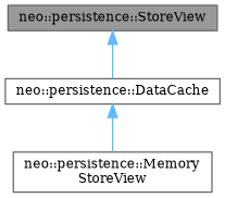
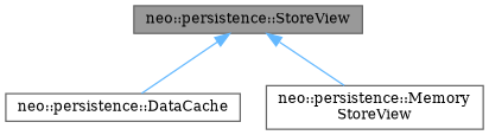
  digraph {
    fontname="DejaVu Serif"
    node [color=gray40 fillcolor=white fontname="DejaVu Serif" fontsize=10 shape=box style=filled]
    edge [color=steelblue1 dir=back fontname="DejaVu Serif" fontsize=10 labelfontname=Helvetica labelfontsize=10 style=solid]
    n1 [fillcolor=grey60 fontcolor=black height=0.2 label="neo::persistence::StoreView" width=0.4]
    n2 [height=0.2 label="neo::persistence::DataCache" width=0.4]
    n3 [height=0.2 label="neo::persistence::Memory\lStoreView" width=0.4]
    n1 -> n2
-   n2 -> n3
+   n1 -> n3
  }
